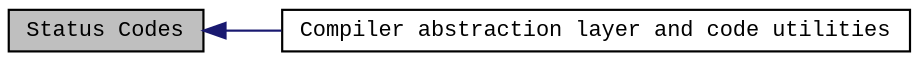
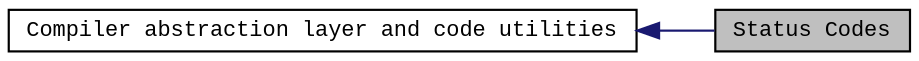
  digraph {
    rankdir=LR
    fontname="Liberation Mono"
    node [color=black fontname="Liberation Mono" fontsize=10 shape=record style=filled]
    n1 [fillcolor=white height=0.2 label="Compiler abstraction layer and code utilities" width=0.4]
    n2 [fillcolor=grey75 fontcolor=black height=0.2 label="Status Codes" width=0.4]
-   n2 -> n1 [color=midnightblue dir=back fontname="Liberation Mono" fontsize=10 labelfontname=FreeSans labelfontsize=10 shape=plaintext style=solid]
+   n1 -> n2 [color=midnightblue dir=back fontname="Liberation Mono" fontsize=10 labelfontname=FreeSans labelfontsize=10 shape=plaintext style=solid]
  }
